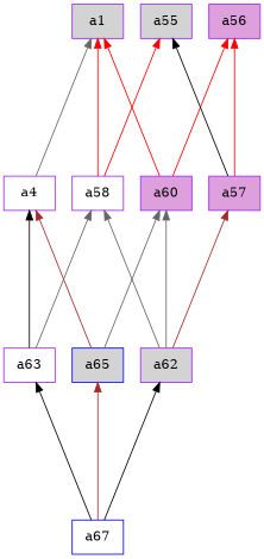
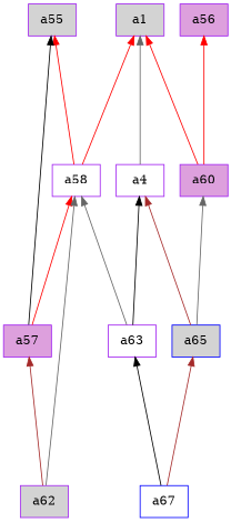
  digraph {
    rankdir=BT
    ranksep=2.0
    node [color=purple fillcolor=lightgrey shape=record style=filled]
    edge [color=red]
    n1 [label="{a1}"]
    n2 [fillcolor=white label="{a58}"]
    n3 [label="{a55}"]
    n4 [fillcolor=white label="{a63}"]
    n5 [fillcolor=white label="{a4}"]
    n6 [fillcolor=plum label="{a60}"]
    n7 [fillcolor=plum label="{a56}"]
    n8 [fillcolor=plum label="{a57}"]
    n9 [color=blue fillcolor=white label="{a67}"]
    n10 [color=blue label="{a65}"]
    n11 [label="{a62}"]
    n2 -> n1
    n2 -> n3
    n4 -> n2 [color=gray40]
    n4 -> n5 [color=black]
    n5 -> n1 [color=gray40]
    n6 -> n1
    n6 -> n7
    n8 -> n3 [color=black]
-   n8 -> n7
+   n8 -> n2
    n9 -> n4 [color=black]
    n9 -> n10 [color=brown]
-   n9 -> n11 [color=black]
    n10 -> n5 [color=brown]
    n10 -> n6 [color=gray40]
    n11 -> n2 [color=gray40]
-   n11 -> n6 [color=gray40]
    n11 -> n8 [color=brown]
  }
